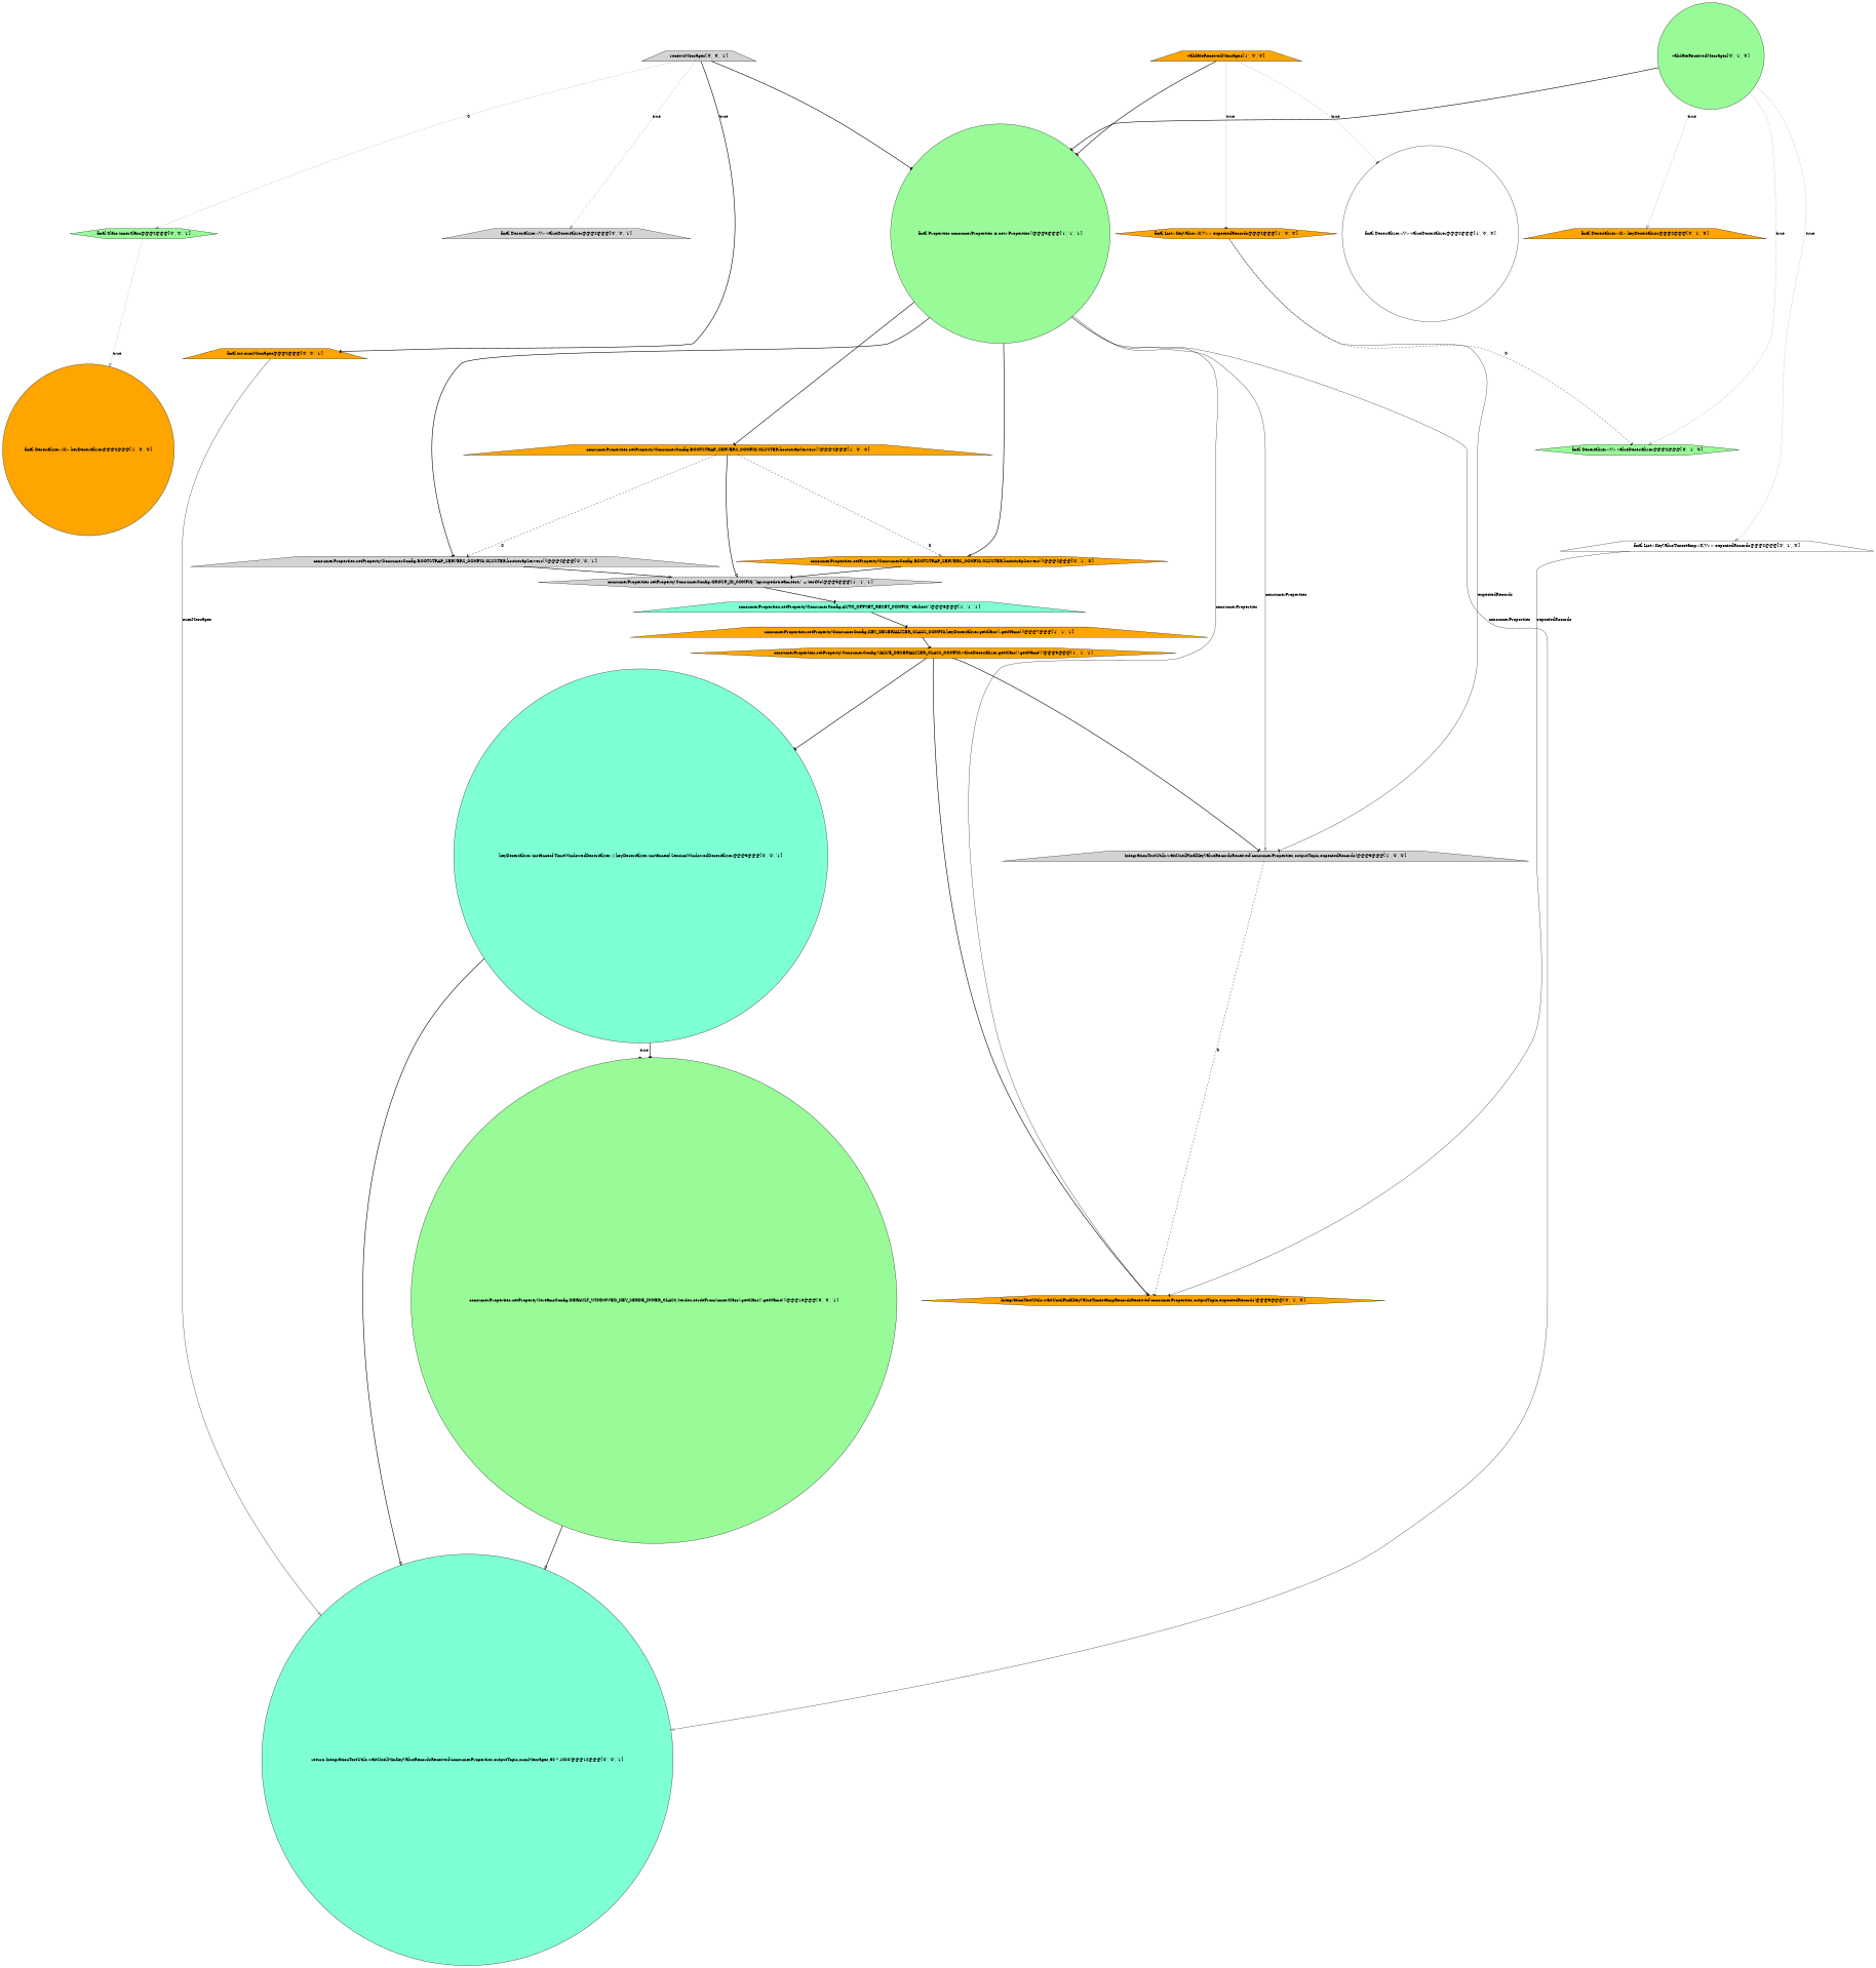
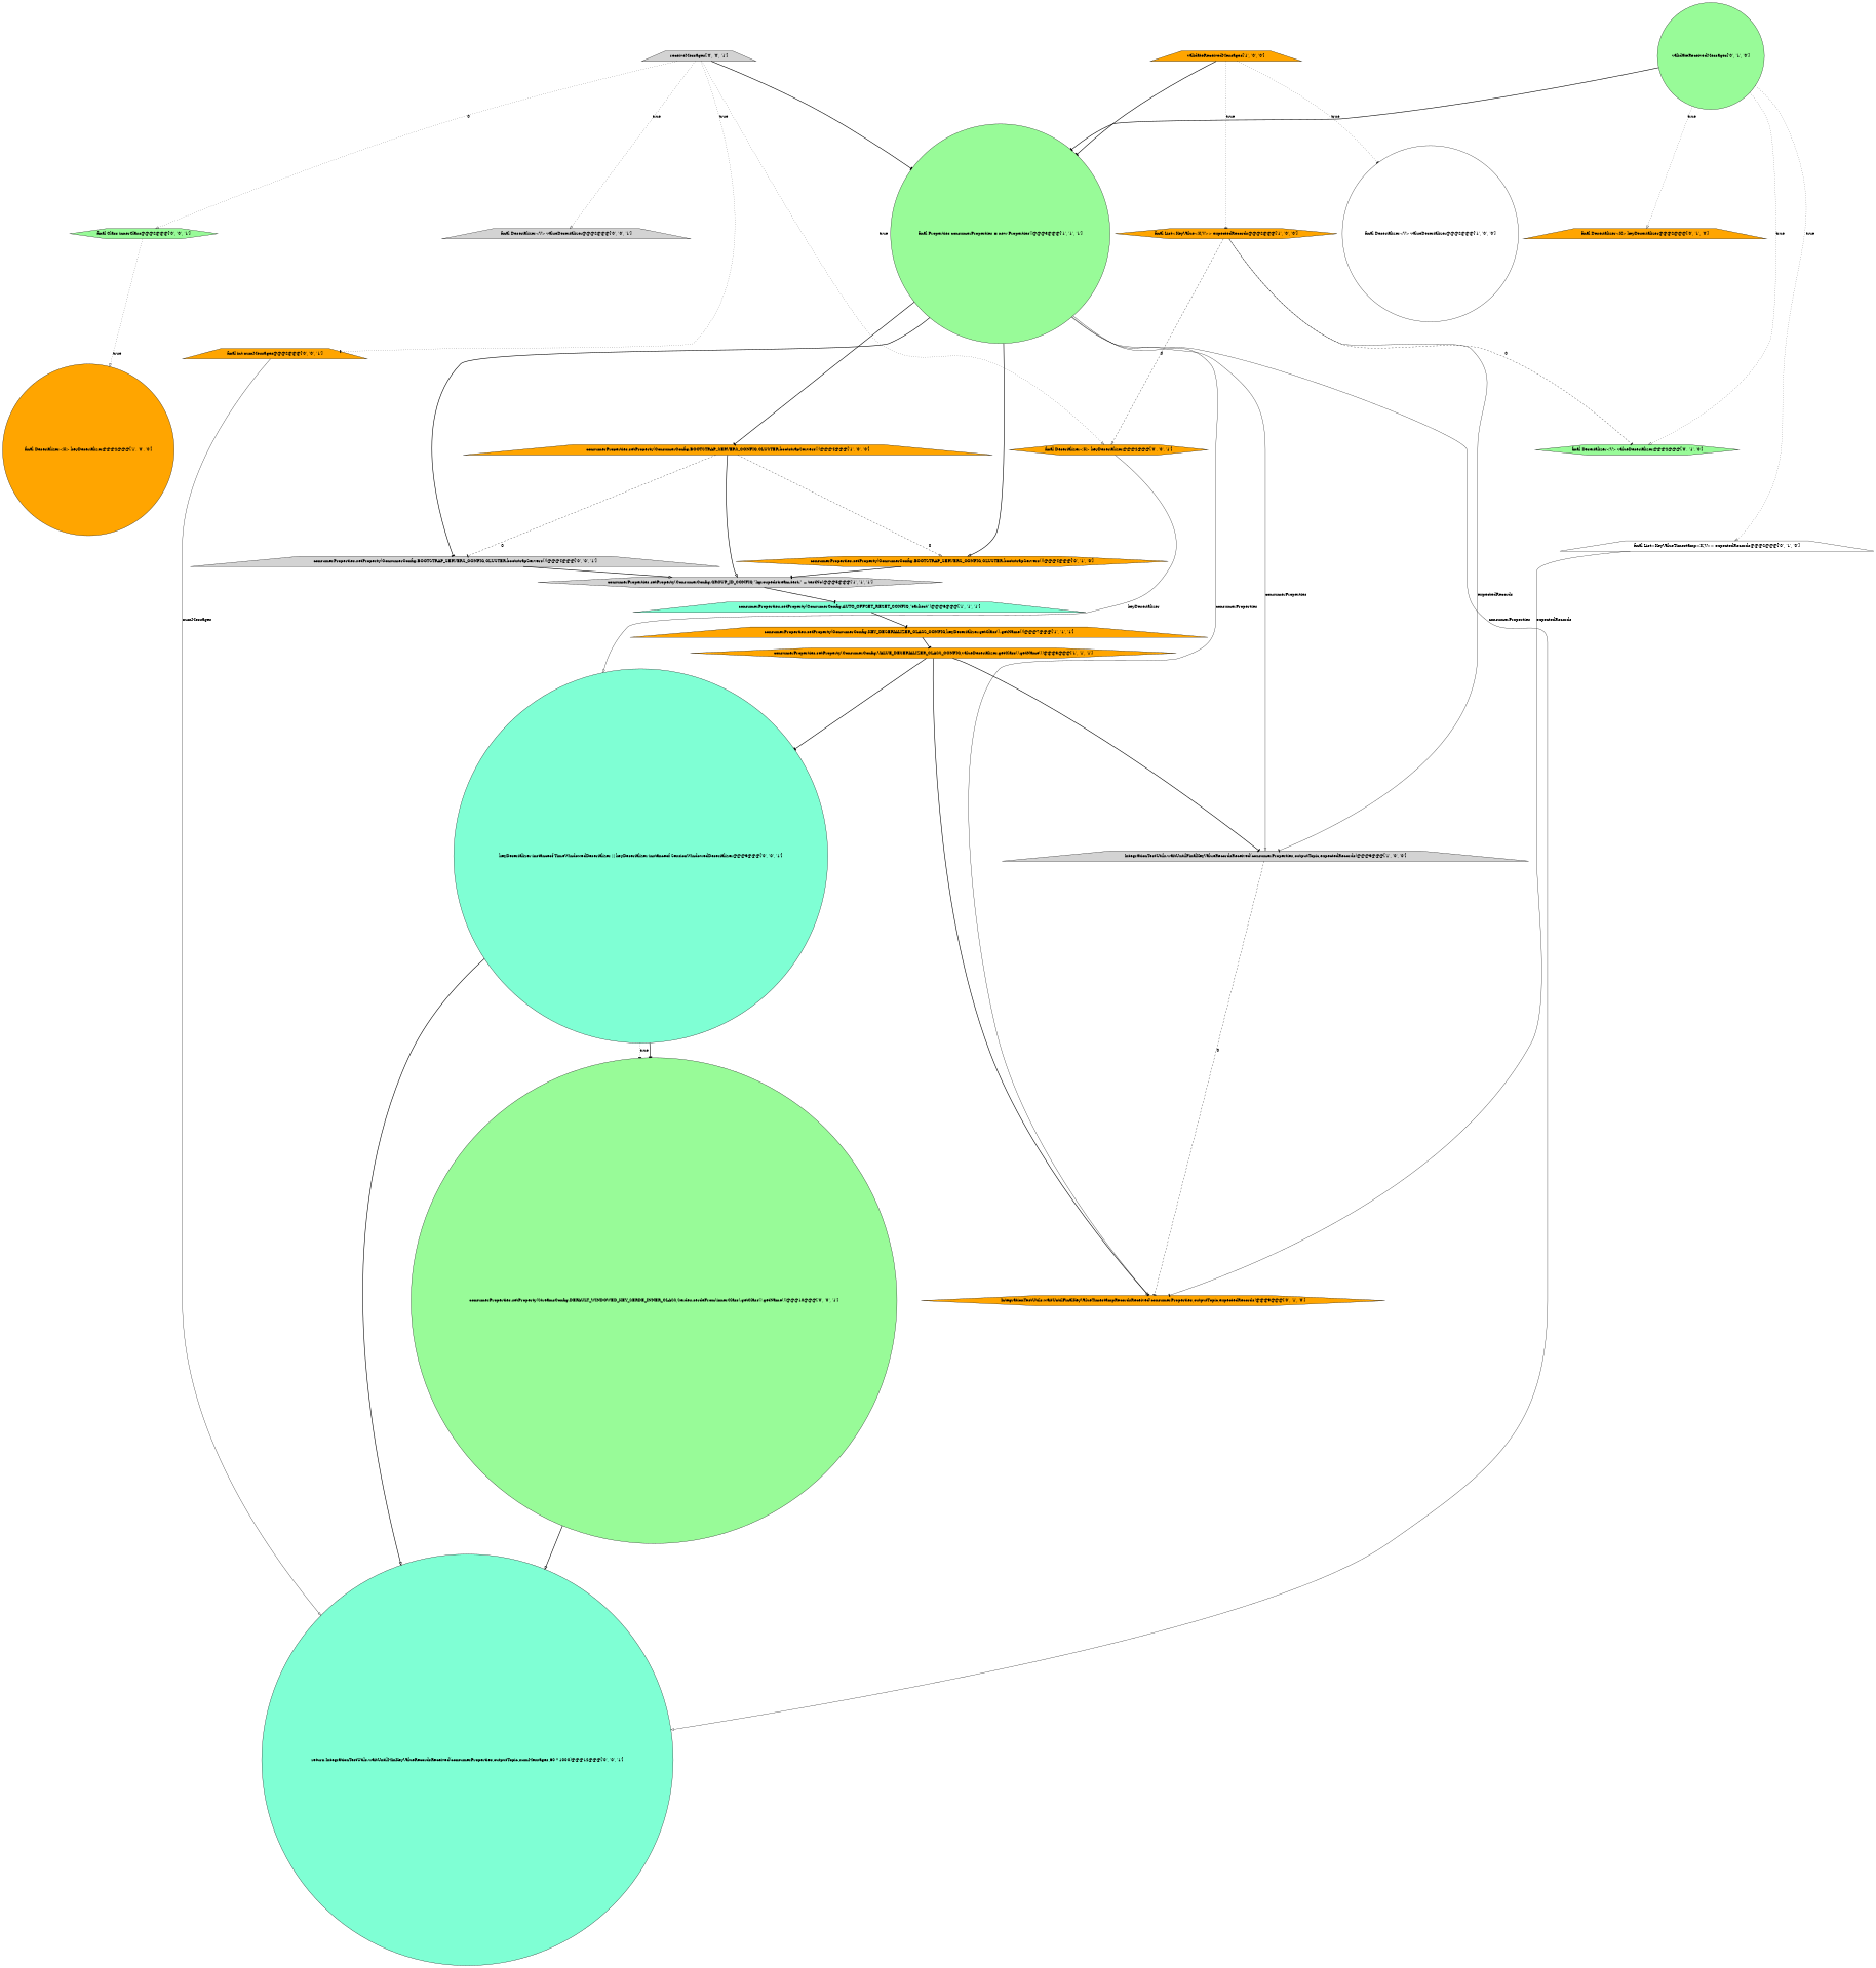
  digraph {
    node [fillcolor=orange shape=trapezium style=filled]
    edge [arrowhead=tee style=bold]
    n1 [label="final Deserializer<K> keyDeserializer@@@2@@@['1', '0', '0']" shape=circle]
    n2 [fillcolor=aquamarine label="keyDeserializer instanceof TimeWindowedDeserializer || keyDeserializer instanceof SessionWindowedDeserializer@@@9@@@['0', '0', '1']" shape=circle]
    n3 [fillcolor=aquamarine label="return IntegrationTestUtils.waitUntilMinKeyValueRecordsReceived(consumerProperties,outputTopic,numMessages,60 * 1000)@@@12@@@['0', '0', '1']" shape=circle]
    n4 [fillcolor=palegreen label="consumerProperties.setProperty(StreamsConfig.DEFAULT_WINDOWED_KEY_SERDE_INNER_CLASS,Serdes.serdeFrom(innerClass).getClass().getName())@@@10@@@['0', '0', '1']" shape=circle]
    n5 [fillcolor=lightgrey label="IntegrationTestUtils.waitUntilFinalKeyValueRecordsReceived(consumerProperties,outputTopic,expectedRecords)@@@9@@@['1', '0', '0']"]
    n6 [label="IntegrationTestUtils.waitUntilFinalKeyValueTimestampRecordsReceived(consumerProperties,outputTopic,expectedRecords)@@@9@@@['0', '1', '0']" shape=hexagon]
    n7 [fillcolor=lightgrey label="receiveMessages['0', '0', '1']"]
    n8 [fillcolor=palegreen label="final Class innerClass@@@2@@@['0', '0', '1']" shape=hexagon]
    n9 [label="final int numMessages@@@2@@@['0', '0', '1']"]
+   n10 [label="final Deserializer<K> keyDeserializer@@@2@@@['0', '0', '1']" shape=hexagon]
    n11 [fillcolor=lightgrey label="final Deserializer<V> valueDeserializer@@@2@@@['0', '0', '1']"]
    n12 [fillcolor=palegreen label="final Properties consumerProperties = new Properties()@@@3@@@['1', '1', '1']" shape=circle]
    n13 [label="consumerProperties.setProperty(ConsumerConfig.BOOTSTRAP_SERVERS_CONFIG,CLUSTER.bootstrapServers())@@@4@@@['1', '0', '0']"]
    n14 [fillcolor=lightgrey label="consumerProperties.setProperty(ConsumerConfig.BOOTSTRAP_SERVERS_CONFIG,CLUSTER.bootstrapServers())@@@4@@@['0', '0', '1']"]
    n15 [label="consumerProperties.setProperty(ConsumerConfig.BOOTSTRAP_SERVERS_CONFIG,CLUSTER.bootstrapServers())@@@4@@@['0', '1', '0']" shape=hexagon]
    n16 [fillcolor=palegreen label="final Deserializer<V> valueDeserializer@@@2@@@['0', '1', '0']" shape=hexagon]
    n17 [fillcolor=aquamarine label="consumerProperties.setProperty(ConsumerConfig.AUTO_OFFSET_RESET_CONFIG,\"earliest\")@@@6@@@['1', '1', '1']"]
    n18 [label="consumerProperties.setProperty(ConsumerConfig.KEY_DESERIALIZER_CLASS_CONFIG,keyDeserializer.getClass().getName())@@@7@@@['1', '1', '1']"]
    n19 [label="consumerProperties.setProperty(ConsumerConfig.VALUE_DESERIALIZER_CLASS_CONFIG,valueDeserializer.getClass().getName())@@@8@@@['1', '1', '1']" shape=hexagon]
    n20 [fillcolor=lightgrey label="consumerProperties.setProperty(ConsumerConfig.GROUP_ID_CONFIG,\"kgroupedstream-test-\" + testNo)@@@5@@@['1', '1', '1']" shape=hexagon]
    n21 [label="final Deserializer<K> keyDeserializer@@@2@@@['0', '1', '0']"]
    n22 [fillcolor=white label="final List<KeyValueTimestamp<K,V>> expectedRecords@@@2@@@['0', '1', '0']"]
    n23 [label="final List<KeyValue<K,V>> expectedRecords@@@2@@@['1', '0', '0']" shape=hexagon]
    n24 [fillcolor=palegreen label="validateReceivedMessages['0', '1', '0']" shape=circle]
    n25 [fillcolor=white label="final Deserializer<V> valueDeserializer@@@2@@@['1', '0', '0']" shape=circle]
    n26 [label="validateReceivedMessages['1', '0', '0']"]
    n2 -> n3 [arrowhead=onormal]
    n2 -> n4
    n2 -> n4 [label=true style=dotted]
    n4 -> n3 [arrowhead=onormal]
    n5 -> n6 [label=0 style=dashed]
    n7 -> n8 [arrowhead=onormal label=0 style=dotted]
-   n7 -> n9 [label=true]
+   n7 -> n9 [label=true style=dotted]
+   n7 -> n10 [arrowhead=onormal label=true style=dotted]
    n7 -> n11 [arrowhead=onormal label=true style=dotted]
    n7 -> n12
    n8 -> n1 [arrowhead=onormal label=true style=dotted]
    n9 -> n3 [arrowhead=onormal label=numMessages style=solid]
+   n10 -> n2 [arrowhead=onormal label=keyDeserializer style=solid]
    n12 -> n3 [arrowhead=onormal label=consumerProperties style=solid]
    n12 -> n5 [arrowhead=onormal label=consumerProperties style=solid]
    n12 -> n6 [label=consumerProperties style=solid]
    n12 -> n13
    n12 -> n14
    n12 -> n15 [arrowhead=onormal]
    n13 -> n14 [label=0 style=dashed]
    n13 -> n15 [arrowhead=onormal label=0 style=dashed]
    n13 -> n20 [arrowhead=onormal]
    n14 -> n20 [arrowhead=onormal]
    n15 -> n20
    n17 -> n18
    n18 -> n19
    n19 -> n2
    n19 -> n5
    n19 -> n6 [arrowhead=onormal]
    n20 -> n17
    n22 -> n6 [label=expectedRecords style=solid]
    n23 -> n5 [label=expectedRecords style=solid]
+   n23 -> n10 [arrowhead=onormal label=0 style=dashed]
    n23 -> n16 [label=0 style=dashed]
    n24 -> n12
    n24 -> n16 [arrowhead=onormal label=true style=dotted]
    n24 -> n21 [arrowhead=onormal label=true style=dotted]
    n24 -> n22 [arrowhead=onormal label=true style=dotted]
    n26 -> n12
    n26 -> n23 [label=true style=dotted]
    n26 -> n25 [label=true style=dotted]
  }
